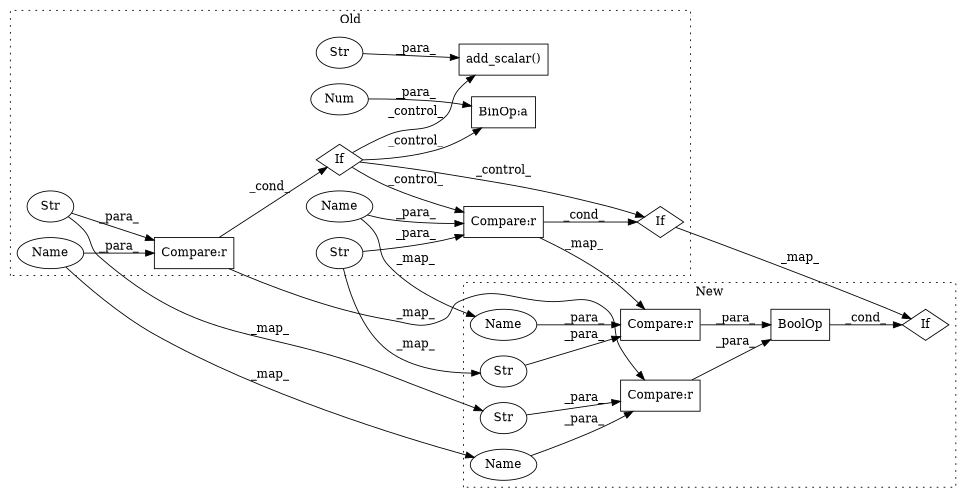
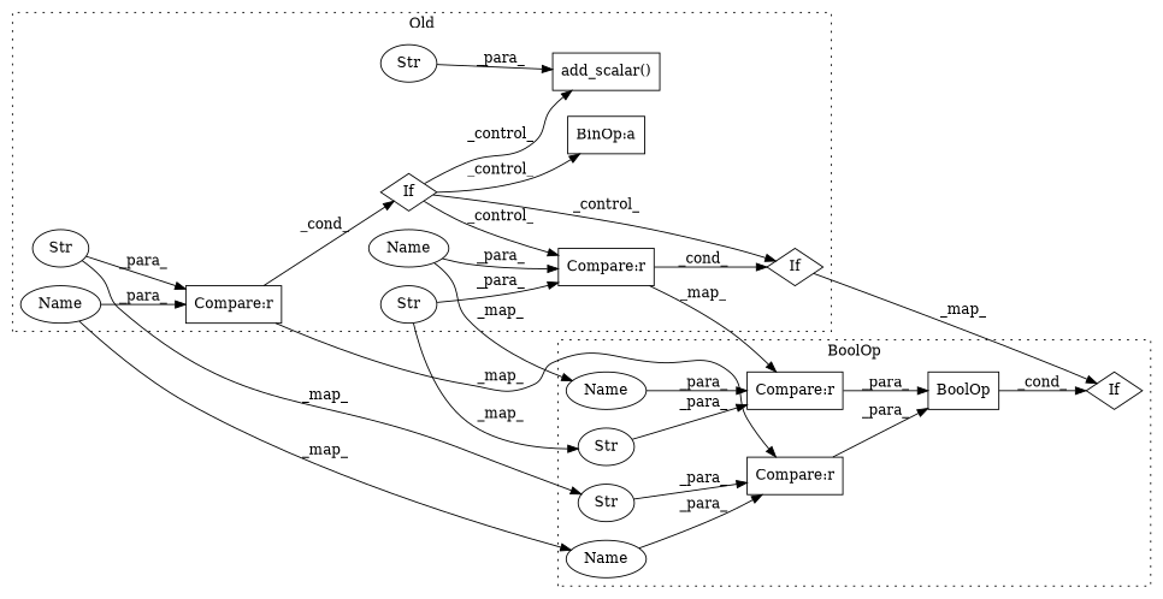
  digraph {
    rankdir=LR
    node [a=66 l=4 s=18876 shape=ellipse]
    n1 [a=75 l="18,1" label="add_scalar()" s="18902,18957" shape=box]
    n2 [a=96 l=3 label=If s=18873 shape=diamond]
    n3 [a=82 l=3 label="BinOp:a" s=18953 shape=box]
    n4 [l=14 label=Str s=18920]
    n5 [a=96 l=0 label=If s=18969 shape=diamond]
    n6 [a=40 l=14 label="Compare:r" s=18969 shape=box]
    n7 [a=40 l=15 label="Compare:r" shape=box]
    n8 [l=6 label=Str s=18977]
    n9 [l=7 label=Str s=18884]
-   n10 [a=76 l=1 label=Num s=18956]
    n11 [a=87 label=Name s=18969]
    n12 [a=87 label=Name]
    n13 [a=72 l=33 label=BoolOp shape=box]
    n14 [a=96 l=3 label=If s=18873 shape=diamond]
    n15 [a=40 l=14 label="Compare:r" s=18895 shape=box]
    n16 [a=40 l=15 label="Compare:r" shape=box]
    n17 [l=6 label=Str s=18903]
    n18 [l=7 label=Str s=18884]
    n19 [a=87 label=Name s=18895]
    n20 [a=87 label=Name]
    subgraph cluster_1 {
      label=Old
      style=dotted
      n1
      n2
      n3
      n4
      n5
      n6
      n7
      n8
      n9
-     n10
      n11
      n12
    }
    subgraph cluster_2 {
-     label=New
+     label=BoolOp
      style=dotted
      n13
      n14
      n15
      n16
      n17
      n18
      n19
      n20
    }
    n2 -> n1 [label=_control_]
    n2 -> n3 [label=_control_]
    n2 -> n5 [label=_control_]
    n2 -> n6 [label=_control_]
    n4 -> n1 [label=_para_]
    n5 -> n14 [label=_map_]
    n6 -> n5 [label=_cond_]
    n6 -> n15 [label=_map_]
    n7 -> n2 [label=_cond_]
    n7 -> n16 [label=_map_]
    n8 -> n6 [label=_para_]
    n8 -> n17 [label=_map_]
    n9 -> n7 [label=_para_]
    n9 -> n18 [label=_map_]
-   n10 -> n3 [label=_para_]
    n11 -> n6 [label=_para_]
    n11 -> n19 [label=_map_]
    n12 -> n7 [label=_para_]
    n12 -> n20 [label=_map_]
    n13 -> n14 [label=_cond_]
    n15 -> n13 [label=_para_]
    n16 -> n13 [label=_para_]
    n17 -> n15 [label=_para_]
    n18 -> n16 [label=_para_]
    n19 -> n15 [label=_para_]
    n20 -> n16 [label=_para_]
  }
